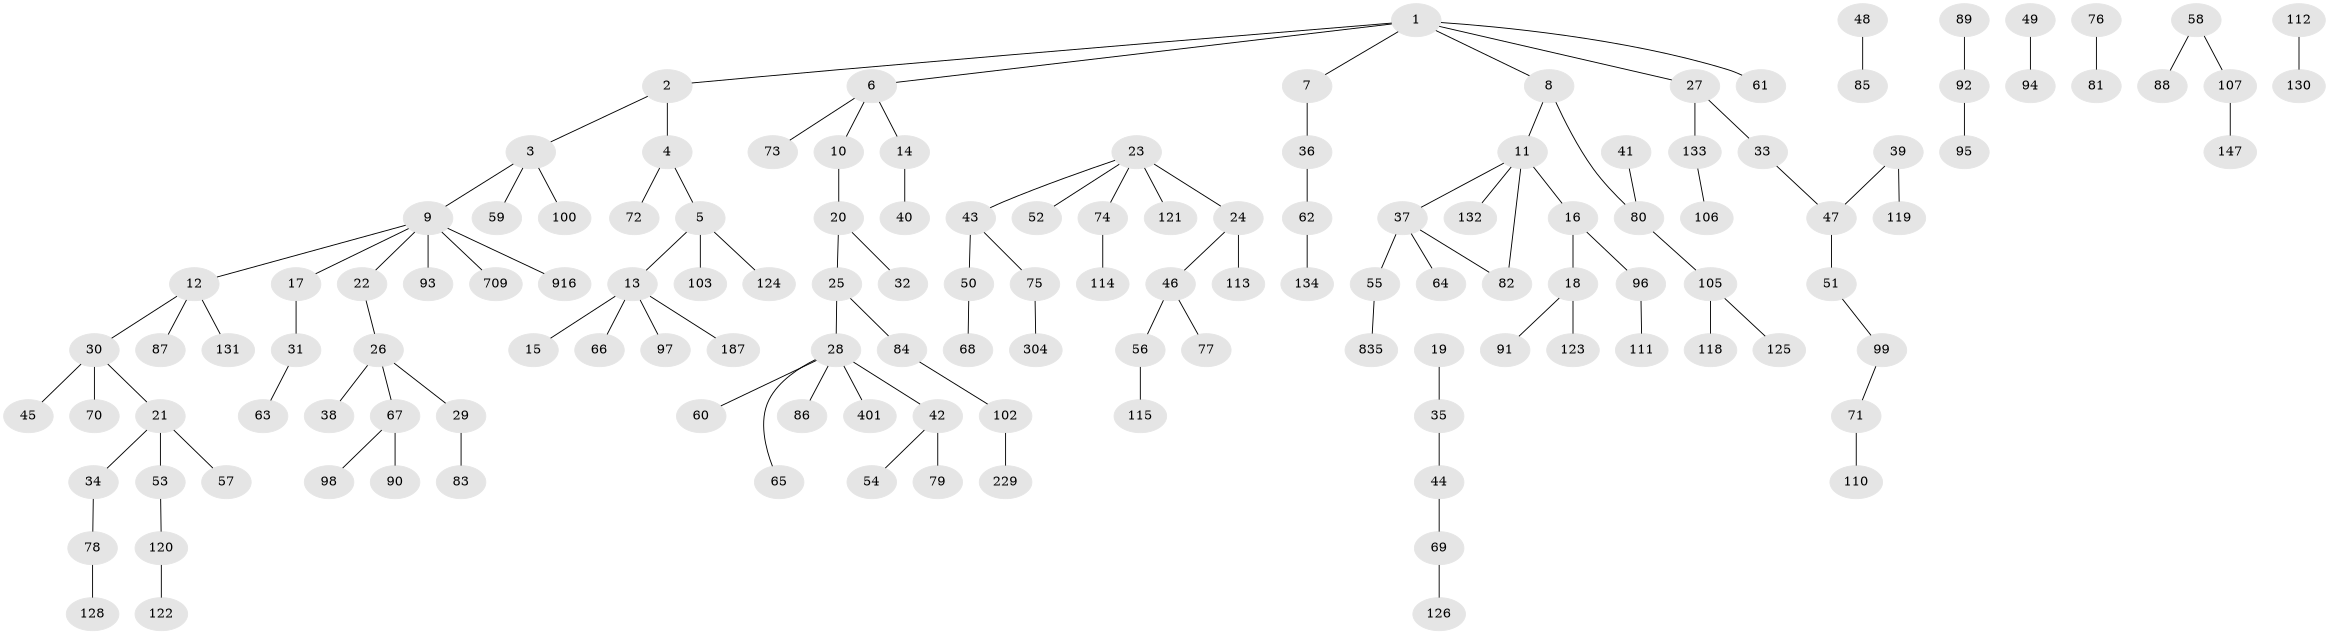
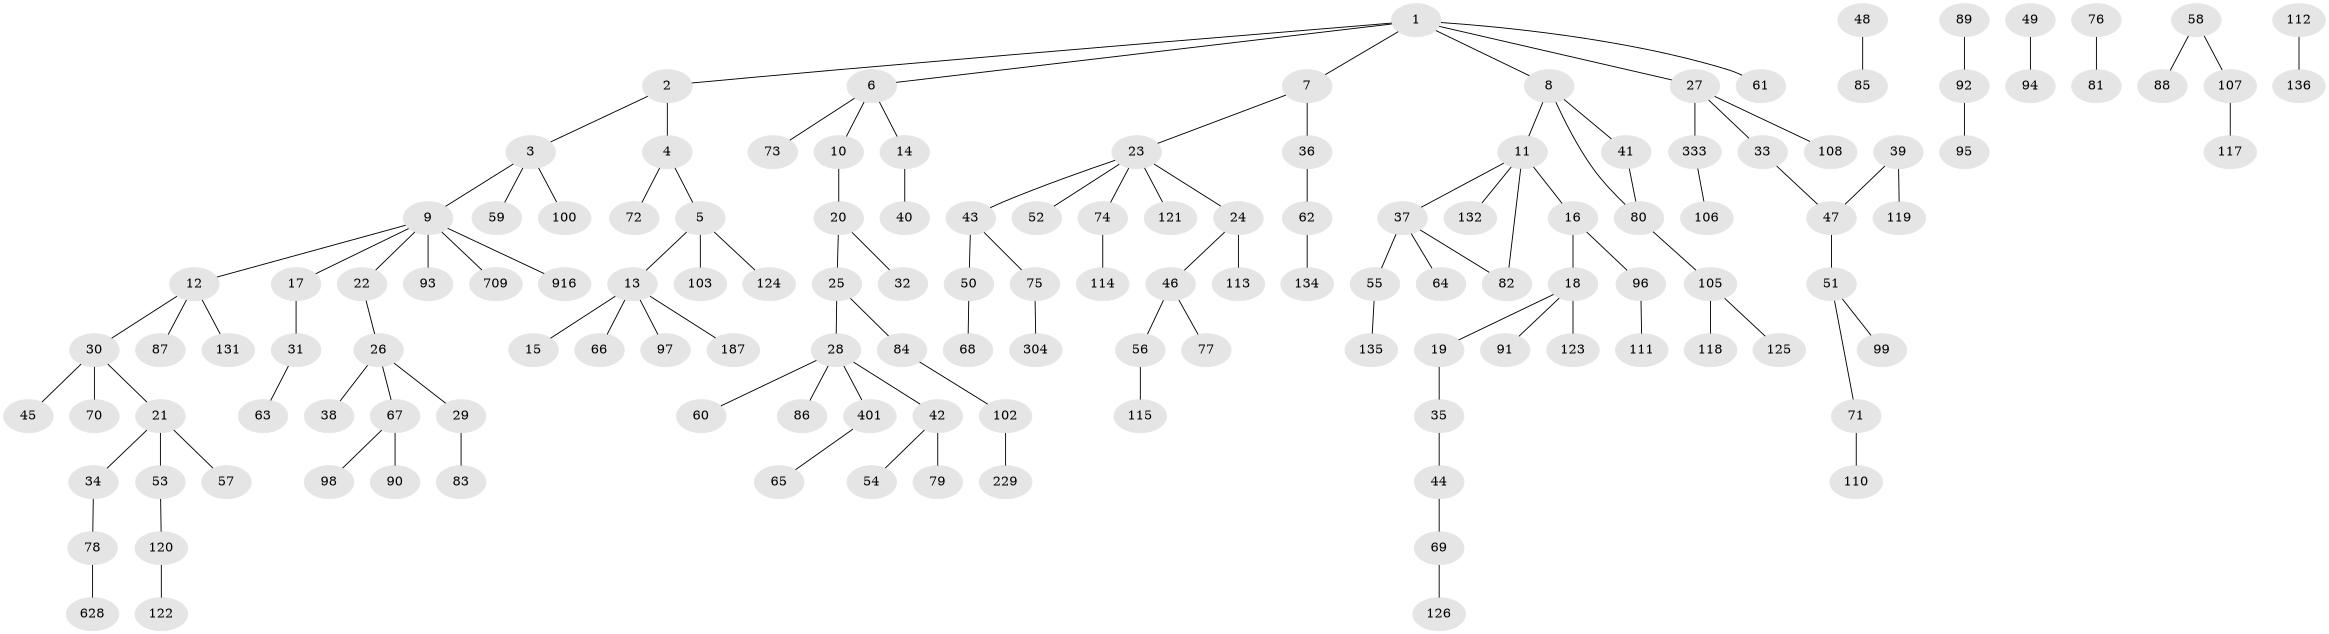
  graph {
    node [color=gray90 style=filled]
    1
    2
    6
    7
    8
    27
    61
    3
    4
    10
    14
    73
    23
    36
    11
    41
    80
    33
-   133
+   108
+   133 [label=333]
    48
    85
    9
    59
    100
    5
    72
    12
    17
    22
    93
    n32 [label=709]
    n33 [label=916]
    13
    103
    124
    15
    66
    97
    n40 [label=187]
    20
    40
    24
    43
    52
    74
    121
    62
    16
    37
    132
    82
    89
    92
    30
    87
    131
    31
    26
    25
    32
    18
    96
    55
    64
    49
    94
    21
    34
    53
    57
    45
    70
    19
    91
    123
    111
    63
    35
    44
    28
    84
    78
    120
    29
    38
    67
    46
    113
    50
    75
    114
    56
    77
    42
    60
    65
    86
    n99 [label=401]
    102
    83
    90
    98
    47
    106
    54
    79
    39
    119
-   128
+   128 [label=628]
    69
    134
-   135 [label=835]
+   135
    76
    81
    51
    105
    68
    n119 [label=304]
    58
    88
    107
    126
    115
    71
    99
    110
    122
-   117 [label=147]
+   117
    118
    125
    n132 [label=229]
    95
    112
-   130
+   130 [label=136]
    1 -- 2
    1 -- 6
    1 -- 7
    1 -- 8
    1 -- 27
    1 -- 61
    2 -- 3
    2 -- 4
    6 -- 10
    6 -- 14
    6 -- 73
+   7 -- 23
    7 -- 36
    8 -- 11
+   8 -- 41
    8 -- 80
    27 -- 33
+   27 -- 108
    27 -- 133
    3 -- 9
    3 -- 59
    3 -- 100
    4 -- 5
    4 -- 72
    10 -- 20
    14 -- 40
    23 -- 24
    23 -- 43
    23 -- 52
    23 -- 74
    23 -- 121
    36 -- 62
    11 -- 16
    11 -- 37
    11 -- 132
    11 -- 82
    41 -- 80
    80 -- 105
    33 -- 47
    133 -- 106
    48 -- 85
    9 -- 12
    9 -- 17
    9 -- 22
    9 -- 93
    9 -- n32
    9 -- n33
    5 -- 13
    5 -- 103
    5 -- 124
    12 -- 30
    12 -- 87
    12 -- 131
    17 -- 31
    22 -- 26
    13 -- 15
    13 -- 66
    13 -- 97
    13 -- n40
    20 -- 25
    20 -- 32
    24 -- 46
    24 -- 113
    43 -- 50
    43 -- 75
    74 -- 114
    62 -- 134
    16 -- 18
    16 -- 96
    37 -- 82
    37 -- 55
    37 -- 64
    89 -- 92
    92 -- 95
    30 -- 21
    30 -- 45
    30 -- 70
    31 -- 63
    26 -- 29
    26 -- 38
    26 -- 67
    25 -- 28
    25 -- 84
+   18 -- 19
    18 -- 91
    18 -- 123
    96 -- 111
    55 -- 135
    49 -- 94
    21 -- 34
    21 -- 53
    21 -- 57
    34 -- 78
    53 -- 120
    19 -- 35
    35 -- 44
    44 -- 69
    28 -- 42
    28 -- 60
-   28 -- 65
+   n99 -- 65
    28 -- 86
    28 -- n99
    84 -- 102
    78 -- 128
    120 -- 122
    29 -- 83
    67 -- 90
    67 -- 98
    46 -- 56
    46 -- 77
    50 -- 68
    75 -- n119
    56 -- 115
    42 -- 54
    42 -- 79
    102 -- n132
    47 -- 51
    39 -- 47
    39 -- 119
    69 -- 126
    76 -- 81
-   99 -- 71
+   51 -- 71
    51 -- 99
    105 -- 118
    105 -- 125
    58 -- 88
    58 -- 107
    107 -- 117
    71 -- 110
    112 -- 130
  }
